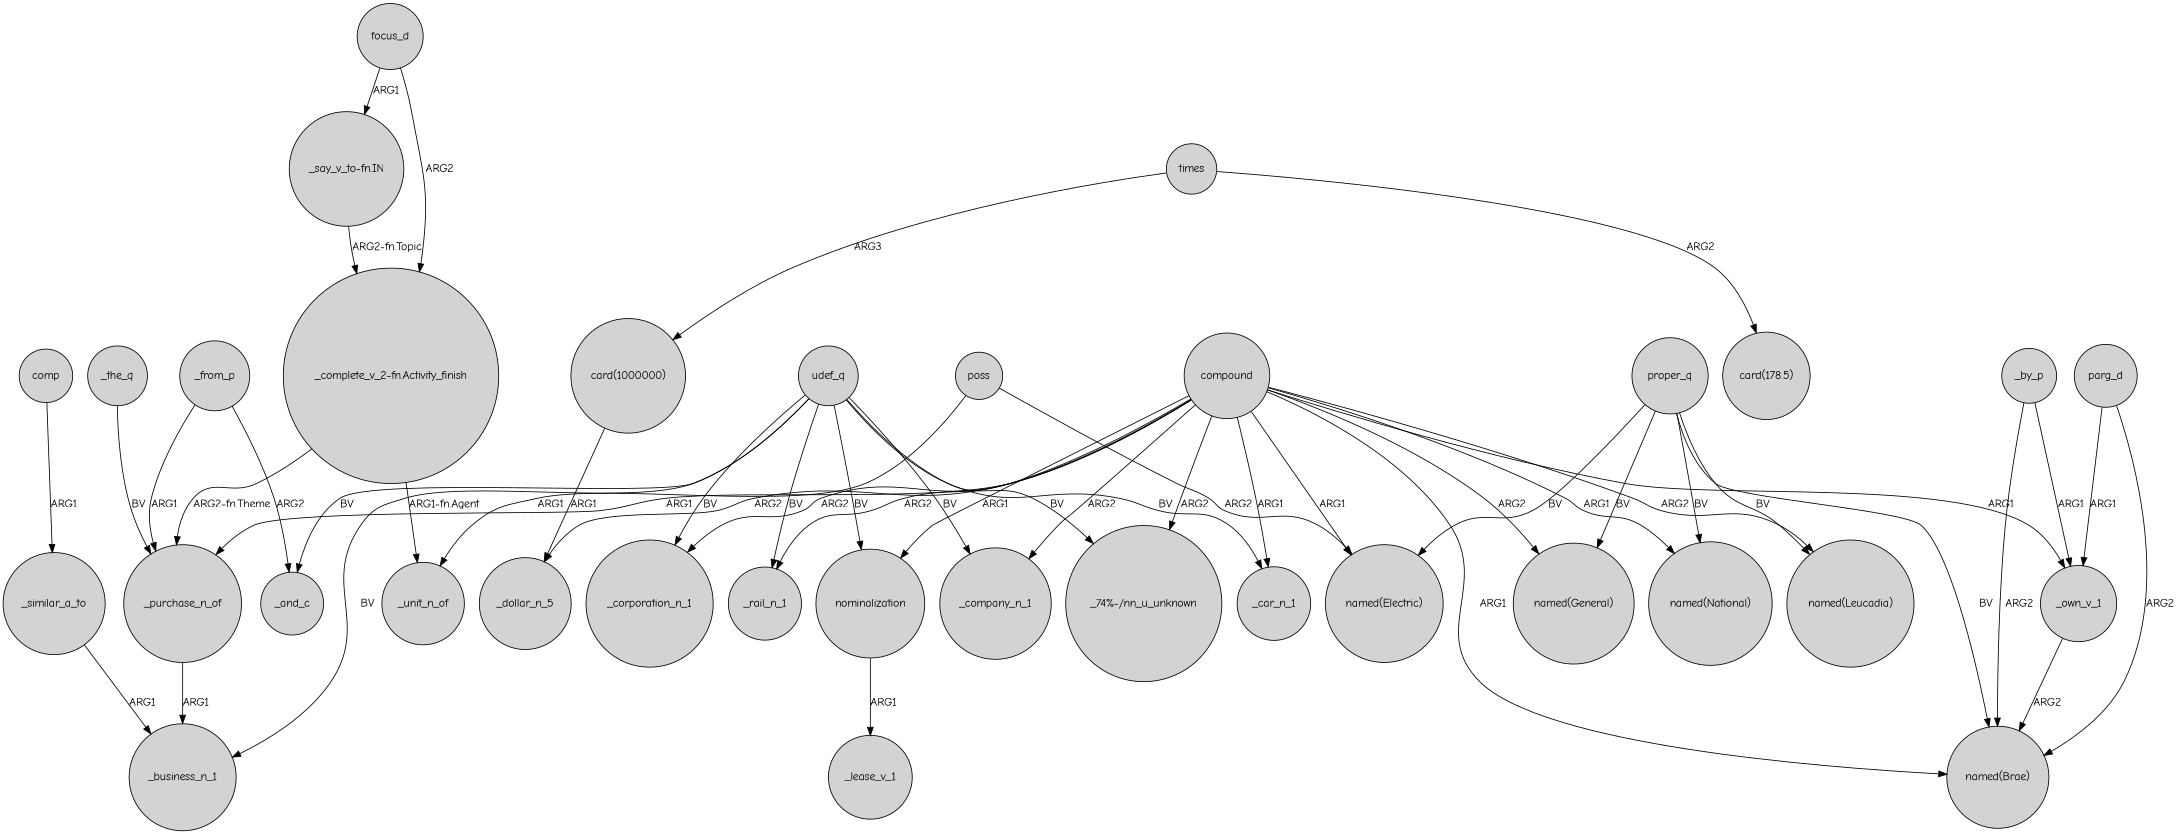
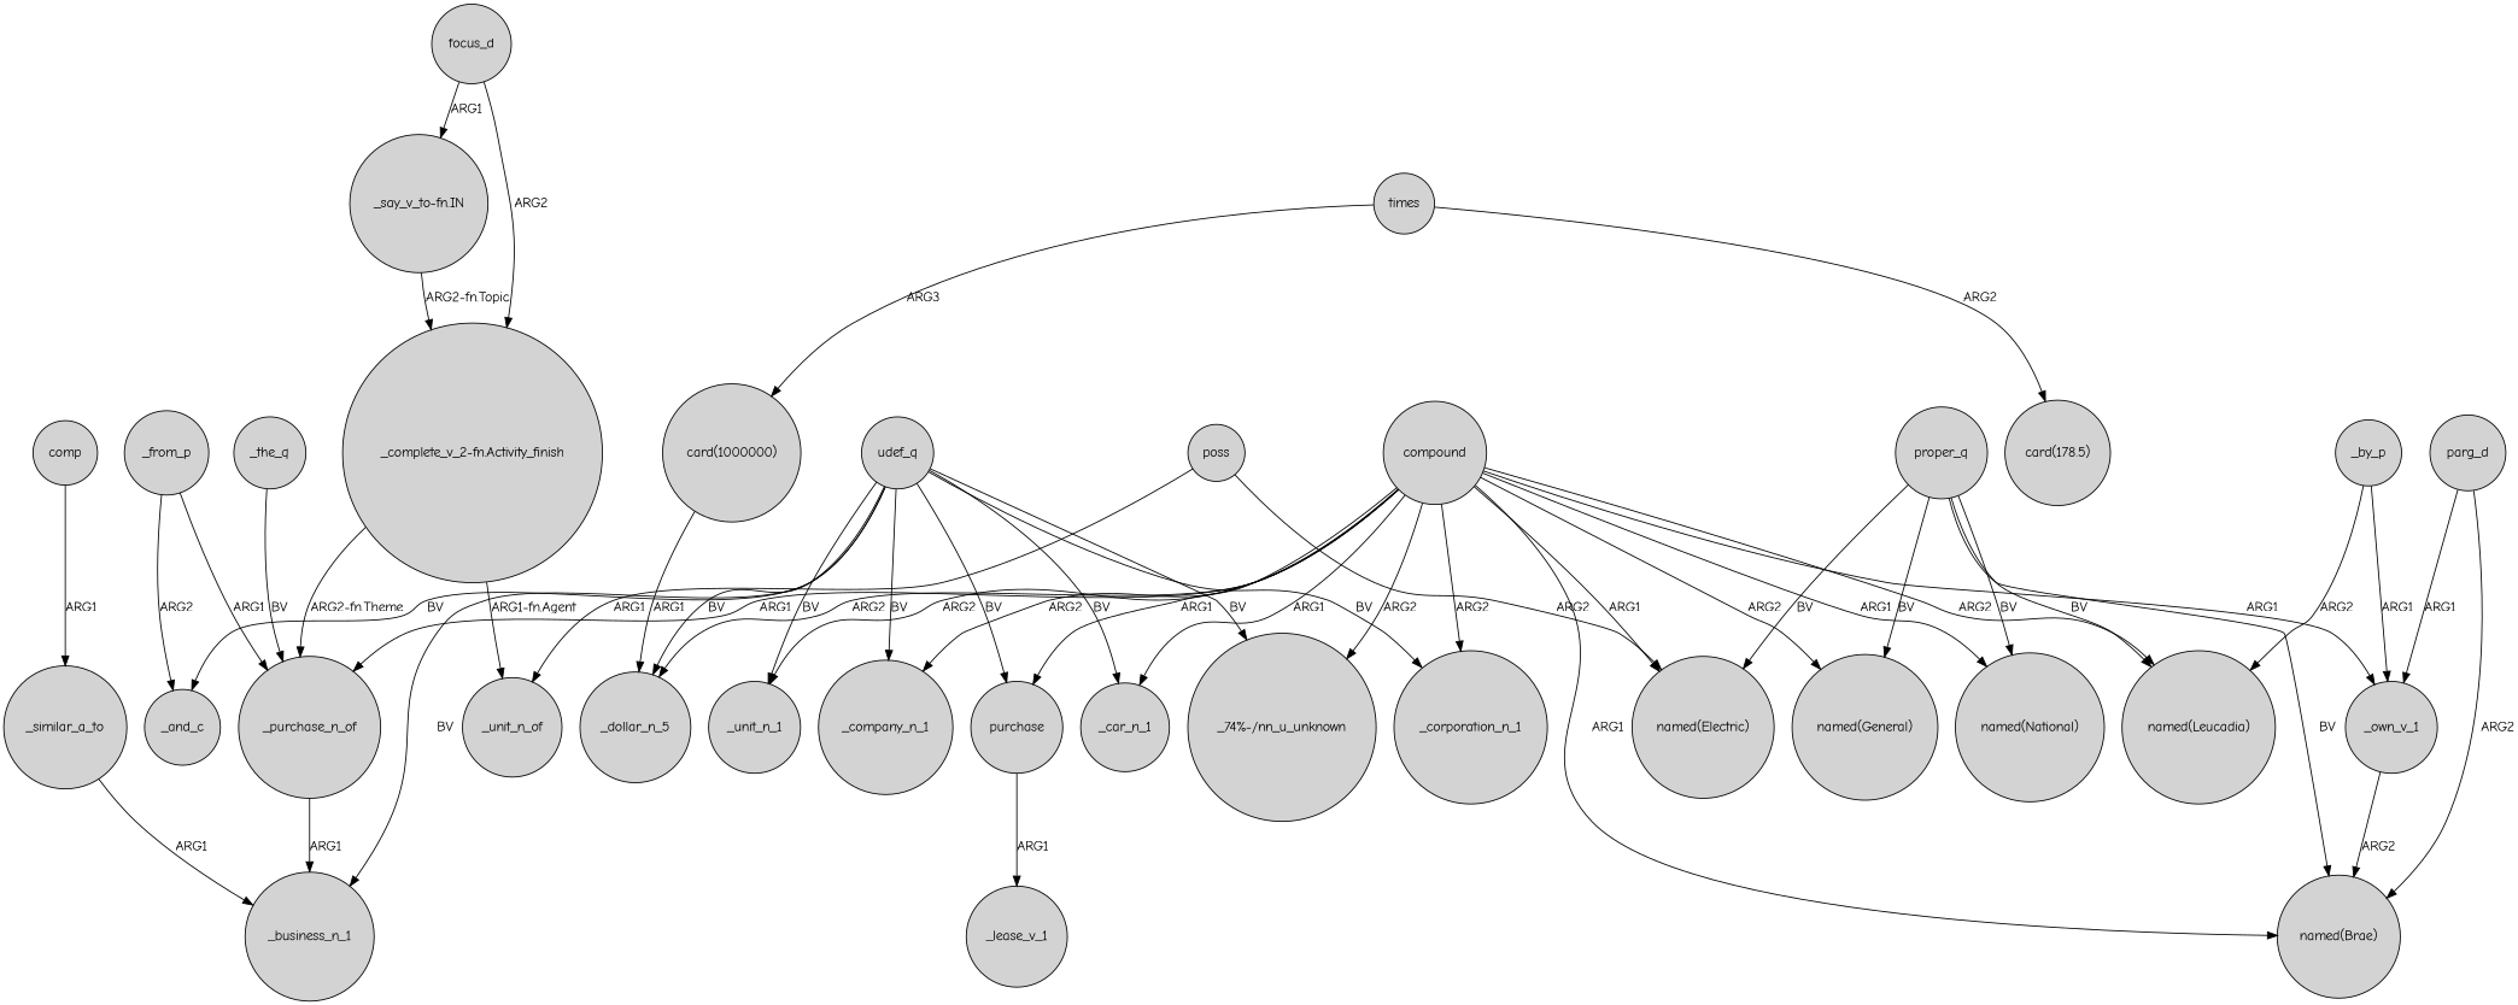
  digraph {
    fontname="Comic Neue"
    node [fontname="Comic Neue" shape=circle style=filled]
    edge [fontname="Comic Neue"]
    comp
    _similar_a_to
    _business_n_1
    "_say_v_to-fn.IN"
    "_complete_v_2-fn.Activity_finish"
    _unit_n_of
    _purchase_n_of
    n8 [label=_dollar_n_5]
    "card(1000000)"
    compound
-   _rail_n_1
+   _rail_n_1 [label=_unit_n_1]
    "named(Leucadia)"
    "named(Brae)"
    _own_v_1
    _company_n_1
    "named(General)"
    _corporation_n_1
    "named(Electric)"
    "_74%-/nn_u_unknown"
-   nominalization
+   nominalization [label=purchase]
    _car_n_1
    "named(National)"
    _lease_v_1
    proper_q
    parg_d
    _by_p
    udef_q
    _and_c
    poss
    times
    "card(178.5)"
    _from_p
    focus_d
    _the_q
    comp -> _similar_a_to [label=ARG1]
    _similar_a_to -> _business_n_1 [label=ARG1]
    "_say_v_to-fn.IN" -> "_complete_v_2-fn.Activity_finish" [label="ARG2-fn.Topic"]
    "_complete_v_2-fn.Activity_finish" -> _unit_n_of [label="ARG1-fn.Agent"]
    "_complete_v_2-fn.Activity_finish" -> _purchase_n_of [label="ARG2-fn.Theme"]
    _purchase_n_of -> _business_n_1 [label=ARG1]
    "card(1000000)" -> n8 [label=ARG1]
    compound -> _purchase_n_of [label=ARG1]
    compound -> n8 [label=ARG2]
    compound -> _rail_n_1 [label=ARG2]
    compound -> "named(Leucadia)" [label=ARG2]
    compound -> "named(Brae)" [label=ARG1]
    compound -> _own_v_1 [label=ARG1]
    compound -> _company_n_1 [label=ARG2]
    compound -> "named(General)" [label=ARG2]
    compound -> _corporation_n_1 [label=ARG2]
    compound -> "named(Electric)" [label=ARG1]
    compound -> "_74%-/nn_u_unknown" [label=ARG2]
    compound -> nominalization [label=ARG1]
    compound -> _car_n_1 [label=ARG1]
    compound -> "named(National)" [label=ARG1]
    _own_v_1 -> "named(Brae)" [label=ARG2]
    nominalization -> _lease_v_1 [label=ARG1]
    proper_q -> "named(Leucadia)" [label=BV]
    proper_q -> "named(Brae)" [label=BV]
    proper_q -> "named(General)" [label=BV]
    proper_q -> "named(Electric)" [label=BV]
    proper_q -> "named(National)" [label=BV]
    parg_d -> "named(Brae)" [label=ARG2]
    parg_d -> _own_v_1 [label=ARG1]
-   _by_p -> "named(Brae)" [label=ARG2]
+   _by_p -> "named(Leucadia)" [label=ARG2]
    _by_p -> _own_v_1 [label=ARG1]
    udef_q -> _business_n_1 [label=BV]
+   udef_q -> n8 [label=BV]
    udef_q -> _rail_n_1 [label=BV]
    udef_q -> _company_n_1 [label=BV]
    udef_q -> _corporation_n_1 [label=BV]
    udef_q -> "_74%-/nn_u_unknown" [label=BV]
    udef_q -> nominalization [label=BV]
    udef_q -> _car_n_1 [label=BV]
    udef_q -> _and_c [label=BV]
    poss -> _unit_n_of [label=ARG1]
    poss -> "named(Electric)" [label=ARG2]
    times -> "card(1000000)" [label=ARG3]
    times -> "card(178.5)" [label=ARG2]
    _from_p -> _purchase_n_of [label=ARG1]
    _from_p -> _and_c [label=ARG2]
    focus_d -> "_say_v_to-fn.IN" [label=ARG1]
    focus_d -> "_complete_v_2-fn.Activity_finish" [label=ARG2]
    _the_q -> _purchase_n_of [label=BV]
  }
